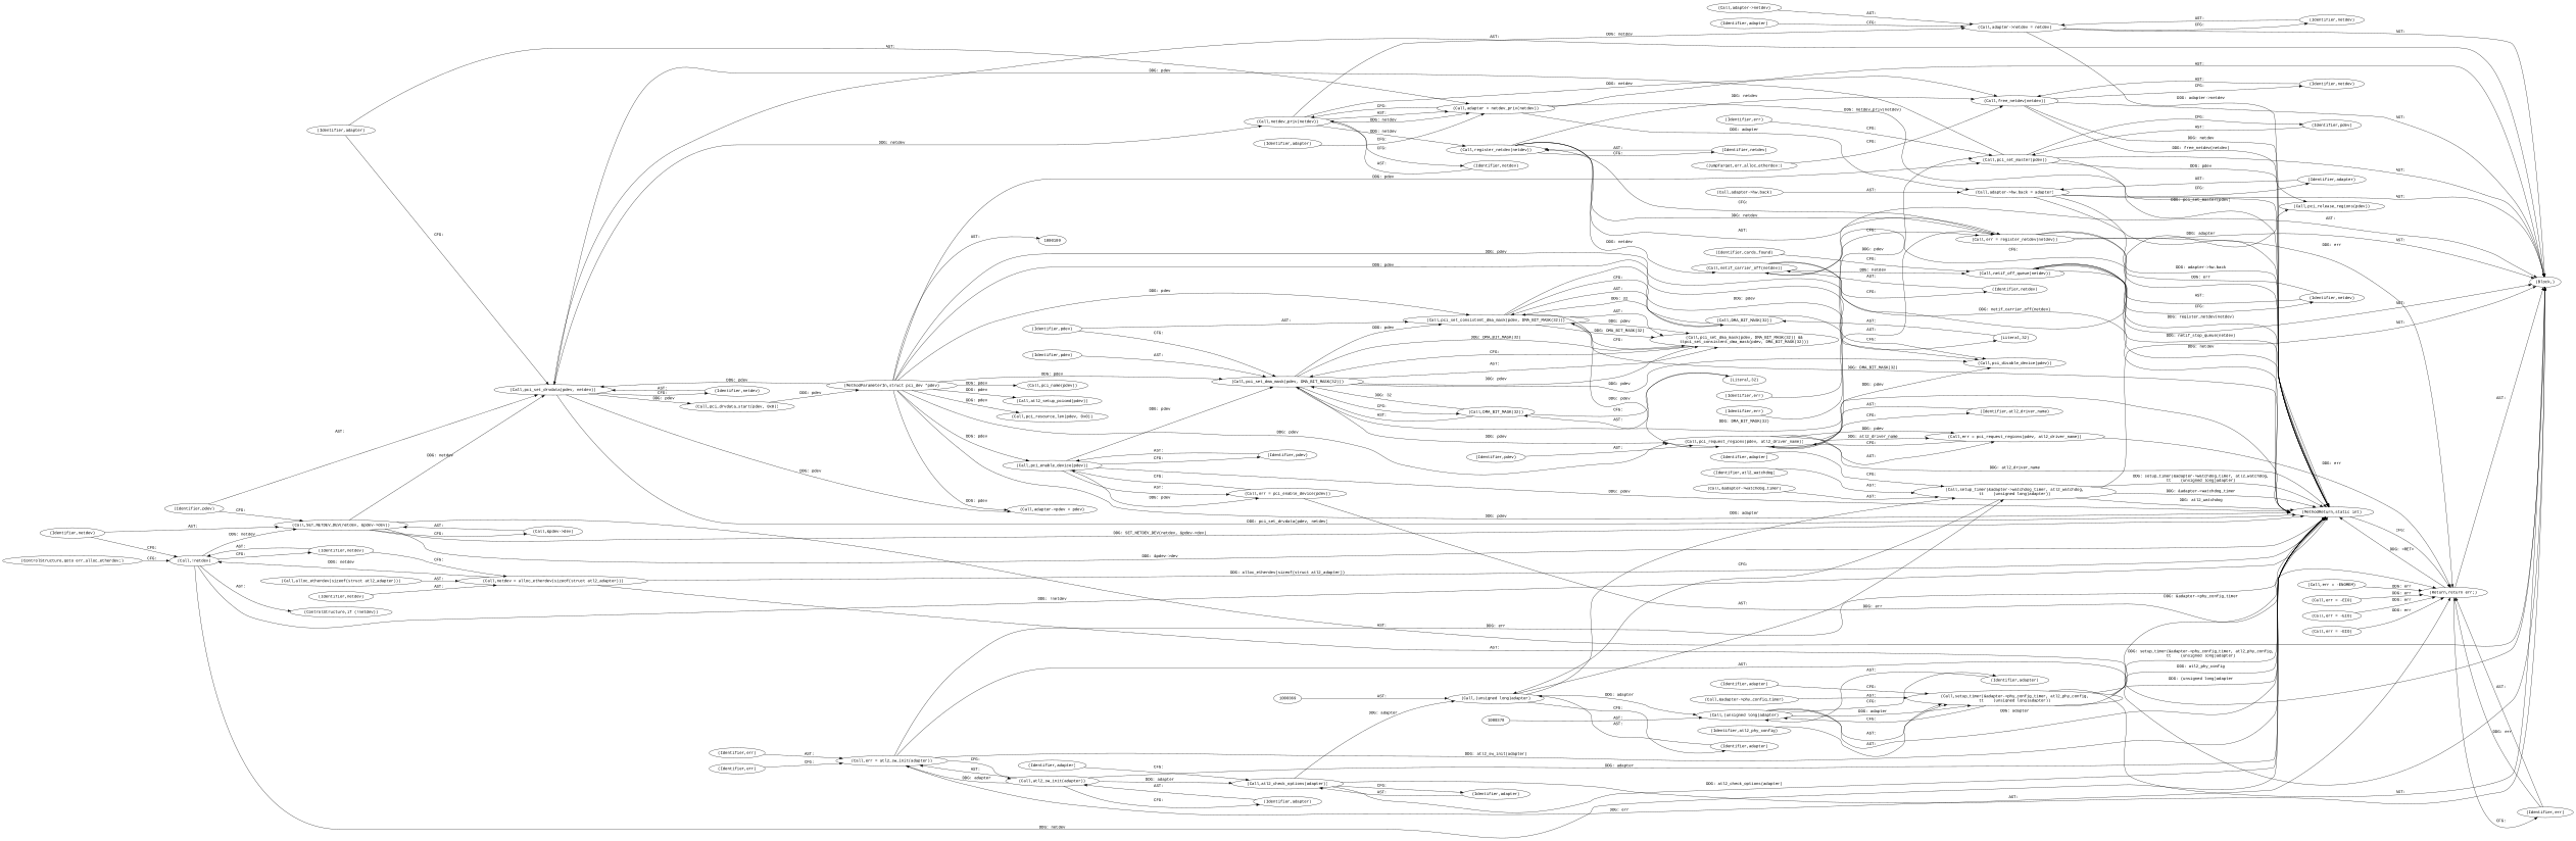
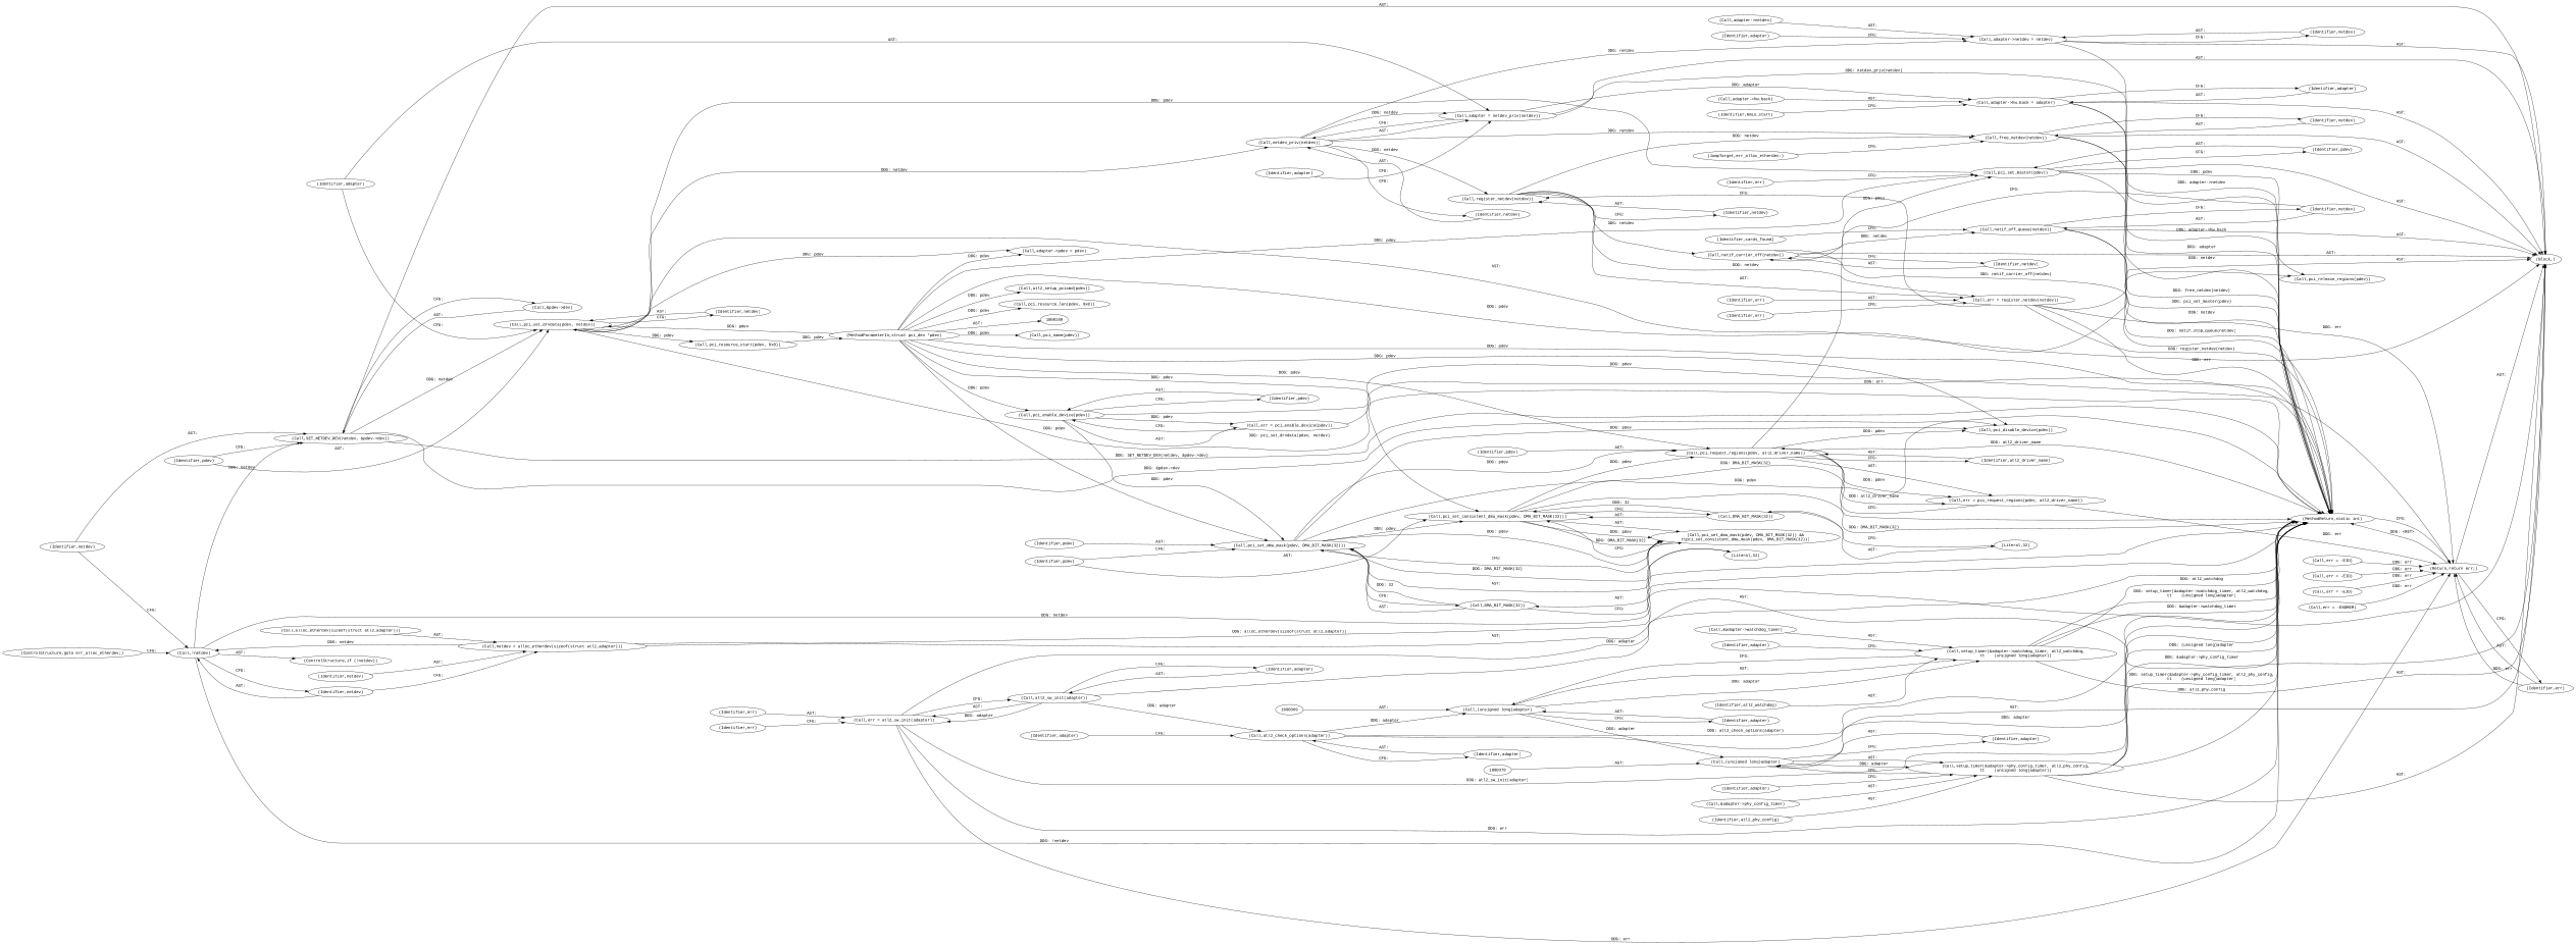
  digraph {
    fontname="Liberation Mono"
    rankdir=LR
    node [fontname="Liberation Mono"]
    edge [fontname="Liberation Mono"]
    n1 [label="(Call,netdev_priv(netdev))"]
    n2 [label="(Call,adapter = netdev_priv(netdev))"]
    n3 [label="(Call,adapter->netdev = netdev)"]
    n4 [label="(Call,register_netdev(netdev))"]
    n5 [label="(Call,free_netdev(netdev))"]
    n6 [label="(Identifier,netdev)"]
    n7 [label="(MethodReturn,static int)"]
    n8 [label="(Block,)"]
    n9 [label="(Call,adapter->hw.back = adapter)"]
    n10 [label="(Identifier,netdev)"]
    n11 [label="(Call,err = register_netdev(netdev))"]
    n12 [label="(Call,netif_carrier_off(netdev))"]
    n13 [label="(Identifier,netdev)"]
    n14 [label="(Identifier,netdev)"]
    n15 [label="(Call,pci_set_drvdata(pdev, netdev))"]
    n16 [label="(Call,adapter->pdev = pdev)"]
-   n17 [label="(Call,pci_drvdata_start(pdev, 0x0))"]
+   n17 [label="(Call,pci_resource_start(pdev, 0x0))"]
    n18 [label="(Identifier,netdev)"]
    n19 [label="(Return,return err;)"]
    n20 [label="(MethodParameterIn,struct pci_dev *pdev)"]
    n21 [label="(Call,pci_set_master(pdev))"]
    n22 [label="(Call,pci_release_regions(pdev))"]
    n23 [label="(Identifier,pdev)"]
    n24 [label="(Call,pci_request_regions(pdev, atl2_driver_name))"]
    n25 [label="(Call,pci_disable_device(pdev))"]
    n26 [label="(Call,err = pci_request_regions(pdev, atl2_driver_name))"]
    n27 [label="(Identifier,atl2_driver_name)"]
    n28 [label="(Call,pci_set_dma_mask(pdev, DMA_BIT_MASK(32)))"]
    n29 [label="(Call,DMA_BIT_MASK(32))"]
    n30 [label="(Call,pci_set_consistent_dma_mask(pdev, DMA_BIT_MASK(32)))"]
    n31 [label="(Call,pci_set_dma_mask(pdev, DMA_BIT_MASK(32)) &&\n\t\tpci_set_consistent_dma_mask(pdev, DMA_BIT_MASK(32)))"]
    n32 [label="(Literal,32)"]
    n33 [label="(Call,DMA_BIT_MASK(32))"]
    n34 [label="(Call,pci_enable_device(pdev))"]
    n35 [label="(Identifier,pdev)"]
    n36 [label="(Call,err = pci_enable_device(pdev))"]
    n37 [label="(Call,pci_name(pdev))"]
    n38 [label="(Call,atl2_setup_pcicmd(pdev))"]
    n39 [label="(Call,pci_resource_len(pdev, 0x0))"]
    1000109
    n41 [label="(Literal,32)"]
    n42 [label="(Call,SET_NETDEV_DEV(netdev, &pdev->dev))"]
    n43 [label="(Call,&pdev->dev)"]
    n44 [label="(Call,!netdev)"]
    n45 [label="(Identifier,netdev)"]
    n46 [label="(ControlStructure,if (!netdev))"]
    n47 [label="(Call,netdev = alloc_etherdev(sizeof(struct atl2_adapter)))"]
    n48 [label="(Call,alloc_etherdev(sizeof(struct atl2_adapter)))"]
    n49 [label="(Identifier,adapter)"]
    n50 [label="(Call,atl2_sw_init(adapter))"]
    n51 [label="(Call,err = atl2_sw_init(adapter))"]
    n52 [label="(Call,atl2_check_options(adapter))"]
    n53 [label="(Identifier,adapter)"]
    n54 [label="(Call,(unsigned long)adapter)"]
    n55 [label="(Identifier,adapter)"]
    n56 [label="(Identifier,err)"]
    n57 [label="(Call,setup_timer(&adapter->watchdog_timer, atl2_watchdog,\n\t\t    (unsigned long)adapter))"]
    n58 [label="(Call,(unsigned long)adapter)"]
    n59 [label="(Identifier,adapter)"]
    n60 [label="(Call,setup_timer(&adapter->phy_config_timer, atl2_phy_config,\n\t\t    (unsigned long)adapter))"]
    n61 [label="(Identifier,adapter)"]
    n62 [label="(Call,netif_off_queue(netdev))"]
    n63 [label="(Identifier,netdev)"]
    n64 [label="(Identifier,netdev)"]
    n65 [label="(Call,adapter->netdev)"]
    n66 [label="(Identifier,err)"]
+   n67 [label="(Identifier,mmio_start)"]
    n68 [label="(Identifier,err)"]
    n69 [label="(Identifier,pdev)"]
    n70 [label="(Identifier,adapter)"]
    n71 [label="(Identifier,netdev)"]
    n72 [label="(Identifier,adapter)"]
    n73 [label="(Identifier,atl2_phy_config)"]
    n74 [label="(Identifier,atl2_watchdog)"]
    n75 [label="(Call,&adapter->watchdog_timer)"]
    n76 [label="(ControlStructure,goto err_alloc_etherdev;)"]
    n77 [label="(Call,err = -EIO)"]
    n78 [label="(Identifier,netdev)"]
    n79 [label="(Call,adapter->hw.back)"]
    n80 [label="(Identifier,err)"]
    n81 [label="(Identifier,err)"]
    n82 [label="(Identifier,adapter)"]
    n83 [label="(Identifier,cards_found)"]
    n84 [label="(Identifier,pdev)"]
    n85 [label="(Call,err = -EIO)"]
    n86 [label="(Identifier,adapter)"]
    n87 [label="(Identifier,adapter)"]
    n88 [label="(JumpTarget,err_alloc_etherdev:)"]
    n89 [label="(Identifier,err)"]
    n90 [label="(Identifier,adapter)"]
    n91 [label="(Identifier,pdev)"]
    n92 [label="(Call,&adapter->phy_config_timer)"]
    n93 [label="(Identifier,pdev)"]
    n94 [label="(Call,err = -EIO)"]
    n95 [label="(Call,err = -ENOMEM)"]
    1000369
    1000378
    n1 -> n2 [label="AST: "]
    n1 -> n2 [label="DDG: netdev"]
    n1 -> n3 [label="DDG: netdev"]
    n1 -> n4 [label="DDG: netdev"]
    n1 -> n5 [label="DDG: netdev"]
    n1 -> n6 [label="CFG: "]
    n2 -> n1 [label="CFG: "]
    n2 -> n7 [label="DDG: netdev_priv(netdev)"]
    n2 -> n8 [label="AST: "]
    n2 -> n9 [label="DDG: adapter"]
    n3 -> n7 [label="DDG: adapter->netdev"]
    n3 -> n8 [label="AST: "]
    n3 -> n10 [label="CFG: "]
    n4 -> n5 [label="DDG: netdev"]
    n4 -> n11 [label="AST: "]
    n4 -> n11 [label="DDG: netdev"]
    n4 -> n12 [label="DDG: netdev"]
    n4 -> n13 [label="CFG: "]
    n5 -> n7 [label="DDG: free_netdev(netdev)"]
    n5 -> n7 [label="DDG: netdev"]
    n5 -> n8 [label="AST: "]
    n5 -> n14 [label="CFG: "]
    n6 -> n1 [label="AST: "]
    n7 -> n19 [label="CFG: "]
    n9 -> n7 [label="DDG: adapter"]
    n9 -> n7 [label="DDG: adapter->hw.back"]
    n9 -> n8 [label="AST: "]
    n9 -> n49 [label="CFG: "]
    n10 -> n3 [label="AST: "]
    n11 -> n4 [label="CFG: "]
    n11 -> n7 [label="DDG: err"]
    n11 -> n7 [label="DDG: register_netdev(netdev)"]
    n11 -> n8 [label="AST: "]
    n11 -> n19 [label="DDG: err"]
    n12 -> n7 [label="DDG: netif_carrier_off(netdev)"]
    n12 -> n8 [label="AST: "]
    n12 -> n62 [label="DDG: netdev"]
    n12 -> n63 [label="CFG: "]
    n13 -> n4 [label="AST: "]
    n14 -> n5 [label="AST: "]
    n15 -> n1 [label="DDG: netdev"]
    n15 -> n7 [label="DDG: pci_set_drvdata(pdev, netdev)"]
    n15 -> n8 [label="AST: "]
    n15 -> n16 [label="DDG: pdev"]
    n15 -> n17 [label="DDG: pdev"]
    n15 -> n18 [label="CFG: "]
    n17 -> n20 [label="DDG: pdev"]
    n18 -> n15 [label="AST: "]
    n19 -> n7 [label="DDG: <RET>"]
    n19 -> n8 [label="AST: "]
    n19 -> n56 [label="CFG: "]
    n20 -> n7 [label="DDG: pdev"]
    n20 -> n15 [label="DDG: pdev"]
    n20 -> n16 [label="DDG: pdev"]
    n20 -> n21 [label="DDG: pdev"]
    n20 -> n22 [label="DDG: pdev"]
    n20 -> n24 [label="DDG: pdev"]
    n20 -> n25 [label="DDG: pdev"]
    n20 -> n28 [label="DDG: pdev"]
    n20 -> n30 [label="DDG: pdev"]
    n20 -> n34 [label="DDG: pdev"]
    n20 -> n37 [label="DDG: pdev"]
    n20 -> n38 [label="DDG: pdev"]
    n20 -> n39 [label="DDG: pdev"]
    n20 -> 1000109 [label="AST: "]
    n21 -> n7 [label="DDG: pci_set_master(pdev)"]
    n21 -> n8 [label="AST: "]
    n21 -> n15 [label="DDG: pdev"]
    n21 -> n22 [label="DDG: pdev"]
    n21 -> n23 [label="CFG: "]
    n23 -> n21 [label="AST: "]
    n24 -> n7 [label="DDG: atl2_driver_name"]
    n24 -> n21 [label="DDG: pdev"]
    n24 -> n25 [label="DDG: pdev"]
    n24 -> n26 [label="AST: "]
    n24 -> n26 [label="DDG: pdev"]
    n24 -> n26 [label="DDG: atl2_driver_name"]
    n24 -> n27 [label="CFG: "]
    n26 -> n19 [label="DDG: err"]
    n26 -> n24 [label="CFG: "]
    n27 -> n24 [label="AST: "]
    n28 -> n7 [label="DDG: DMA_BIT_MASK(32)"]
    n28 -> n24 [label="DDG: pdev"]
    n28 -> n25 [label="DDG: pdev"]
    n28 -> n29 [label="CFG: "]
    n28 -> n30 [label="DDG: pdev"]
    n28 -> n31 [label="AST: "]
    n28 -> n31 [label="DDG: pdev"]
    n28 -> n31 [label="DDG: DMA_BIT_MASK(32)"]
    n29 -> n28 [label="AST: "]
    n29 -> n28 [label="DDG: 32"]
    n29 -> n32 [label="CFG: "]
    n30 -> n7 [label="DDG: DMA_BIT_MASK(32)"]
    n30 -> n24 [label="DDG: pdev"]
    n30 -> n25 [label="DDG: pdev"]
    n30 -> n31 [label="AST: "]
    n30 -> n31 [label="DDG: pdev"]
    n30 -> n31 [label="DDG: DMA_BIT_MASK(32)"]
    n30 -> n33 [label="CFG: "]
    n31 -> n28 [label="CFG: "]
    n31 -> n30 [label="CFG: "]
    n32 -> n29 [label="AST: "]
    n33 -> n30 [label="AST: "]
    n33 -> n30 [label="DDG: 32"]
    n33 -> n41 [label="CFG: "]
    n34 -> n7 [label="DDG: pdev"]
    n34 -> n28 [label="DDG: pdev"]
    n34 -> n35 [label="CFG: "]
    n34 -> n36 [label="AST: "]
    n34 -> n36 [label="DDG: pdev"]
    n35 -> n34 [label="AST: "]
    n36 -> n19 [label="DDG: err"]
    n36 -> n34 [label="CFG: "]
    n41 -> n33 [label="AST: "]
    n42 -> n7 [label="DDG: &pdev->dev"]
    n42 -> n7 [label="DDG: SET_NETDEV_DEV(netdev, &pdev->dev)"]
    n42 -> n8 [label="AST: "]
    n42 -> n15 [label="DDG: netdev"]
    n42 -> n43 [label="CFG: "]
    n43 -> n42 [label="AST: "]
    n44 -> n7 [label="DDG: netdev"]
    n44 -> n7 [label="DDG: !netdev"]
    n44 -> n42 [label="DDG: netdev"]
    n44 -> n45 [label="CFG: "]
    n44 -> n46 [label="AST: "]
    n45 -> n44 [label="AST: "]
    n45 -> n47 [label="CFG: "]
    n47 -> n7 [label="DDG: alloc_etherdev(sizeof(struct atl2_adapter))"]
    n47 -> n8 [label="AST: "]
    n47 -> n44 [label="DDG: netdev"]
    n48 -> n47 [label="AST: "]
    n49 -> n9 [label="AST: "]
    n50 -> n7 [label="DDG: adapter"]
    n50 -> n51 [label="AST: "]
    n50 -> n51 [label="DDG: adapter"]
    n50 -> n52 [label="DDG: adapter"]
    n50 -> n53 [label="CFG: "]
    n51 -> n7 [label="DDG: err"]
    n51 -> n7 [label="DDG: atl2_sw_init(adapter)"]
    n51 -> n8 [label="AST: "]
    n51 -> n19 [label="DDG: err"]
    n51 -> n50 [label="CFG: "]
    n52 -> n7 [label="DDG: atl2_check_options(adapter)"]
    n52 -> n8 [label="AST: "]
    n52 -> n54 [label="DDG: adapter"]
    n52 -> n55 [label="CFG: "]
    n53 -> n50 [label="AST: "]
    n54 -> n57 [label="AST: "]
    n54 -> n57 [label="DDG: adapter"]
    n54 -> n58 [label="DDG: adapter"]
    n54 -> n59 [label="CFG: "]
    n55 -> n52 [label="AST: "]
    n56 -> n19 [label="AST: "]
    n56 -> n19 [label="DDG: err"]
    n57 -> n7 [label="DDG: atl2_watchdog"]
    n57 -> n7 [label="DDG: setup_timer(&adapter->watchdog_timer, atl2_watchdog,\n\t\t    (unsigned long)adapter)"]
    n57 -> n7 [label="DDG: &adapter->watchdog_timer"]
    n57 -> n8 [label="AST: "]
    n57 -> n54 [label="CFG: "]
    n58 -> n7 [label="DDG: adapter"]
    n58 -> n60 [label="AST: "]
    n58 -> n60 [label="DDG: adapter"]
    n58 -> n61 [label="CFG: "]
    n59 -> n54 [label="AST: "]
    n60 -> n7 [label="DDG: atl2_phy_config"]
    n60 -> n7 [label="DDG: (unsigned long)adapter"]
    n60 -> n7 [label="DDG: &adapter->phy_config_timer"]
    n60 -> n7 [label="DDG: setup_timer(&adapter->phy_config_timer, atl2_phy_config,\n\t\t    (unsigned long)adapter)"]
    n60 -> n8 [label="AST: "]
    n60 -> n58 [label="CFG: "]
    n61 -> n58 [label="AST: "]
    n62 -> n7 [label="DDG: netdev"]
    n62 -> n7 [label="DDG: netif_stop_queue(netdev)"]
    n62 -> n8 [label="AST: "]
    n62 -> n64 [label="CFG: "]
    n63 -> n12 [label="AST: "]
    n64 -> n12 [label="CFG: "]
    n64 -> n62 [label="AST: "]
    n65 -> n3 [label="AST: "]
    n66 -> n51 [label="AST: "]
+   n67 -> n9 [label="CFG: "]
    n68 -> n11 [label="AST: "]
    n69 -> n15 [label="AST: "]
    n69 -> n42 [label="CFG: "]
    n70 -> n3 [label="CFG: "]
    n71 -> n42 [label="AST: "]
    n71 -> n44 [label="CFG: "]
    n72 -> n57 [label="CFG: "]
    n73 -> n60 [label="AST: "]
    n74 -> n57 [label="AST: "]
    n75 -> n57 [label="AST: "]
    n76 -> n44 [label="CFG: "]
    n77 -> n19 [label="DDG: err"]
    n78 -> n47 [label="AST: "]
    n79 -> n9 [label="AST: "]
    n80 -> n51 [label="CFG: "]
    n81 -> n21 [label="CFG: "]
    n82 -> n2 [label="CFG: "]
    n83 -> n62 [label="CFG: "]
    n84 -> n28 [label="CFG: "]
    n84 -> n30 [label="AST: "]
    n85 -> n19 [label="DDG: err"]
    n86 -> n2 [label="AST: "]
    n86 -> n15 [label="CFG: "]
    n87 -> n52 [label="CFG: "]
    n88 -> n5 [label="CFG: "]
    n89 -> n11 [label="CFG: "]
    n90 -> n60 [label="CFG: "]
    n91 -> n28 [label="AST: "]
    n92 -> n60 [label="AST: "]
    n93 -> n24 [label="AST: "]
    n94 -> n19 [label="DDG: err"]
    n95 -> n19 [label="DDG: err"]
    1000369 -> n54 [label="AST: "]
    1000378 -> n58 [label="AST: "]
  }
